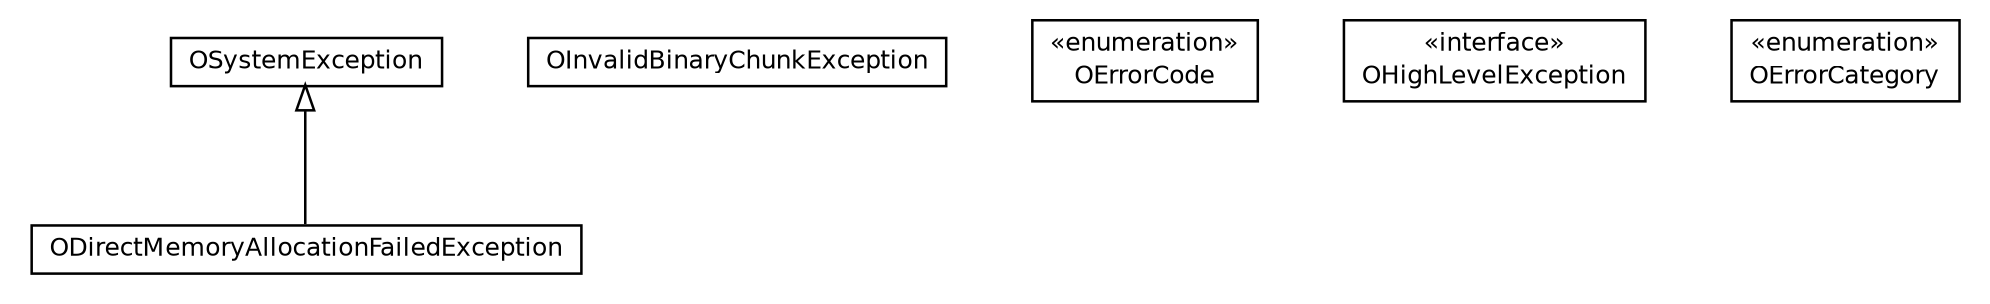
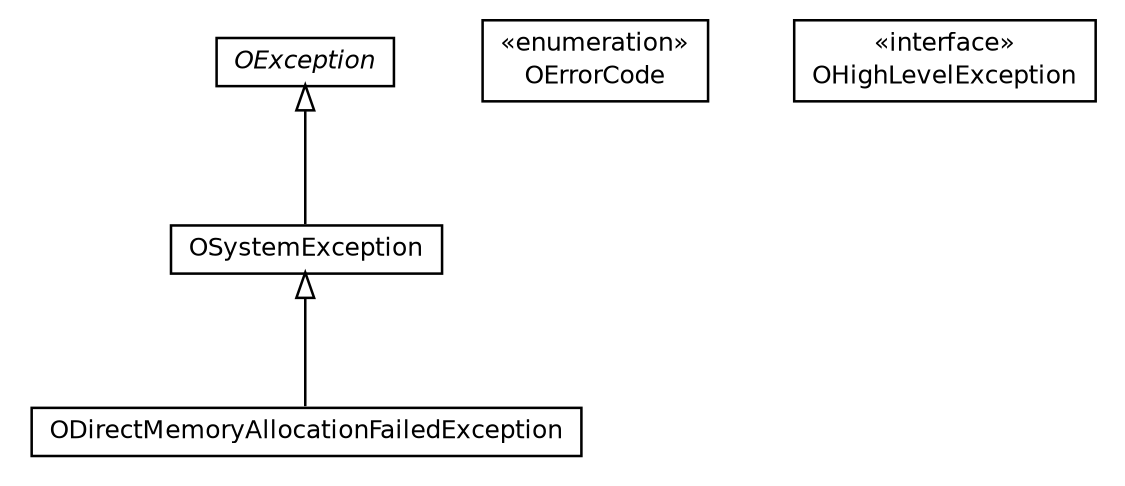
  digraph {
    nodesep=0.25
    ranksep=0.5
    node [fontcolor=black fontname=Helvetica fontsize=10.0 shape=plaintext]
    edge [arrowtail=empty dir=back fontname=Helvetica fontsize=10 headport=p labelfontname=Helvetica labelfontsize=10 tailport=p]
    n1 [label=<<table title="com.orientechnologies.common.exception.ODirectMemoryAllocationFailedException" border="0" cellborder="1" cellspacing="0" cellpadding="2" port="p" href="./ODirectMemoryAllocationFailedException.html"> 		<tr><td><table border="0" cellspacing="0" cellpadding="1"> <tr><td align="center" balign="center"> ODirectMemoryAllocationFailedException </td></tr> 		</table></td></tr> 		</table>>]
-   n2 [label=<<table title="com.orientechnologies.common.exception.OInvalidBinaryChunkException" border="0" cellborder="1" cellspacing="0" cellpadding="2" port="p" href="./OInvalidBinaryChunkException.html"> 		<tr><td><table border="0" cellspacing="0" cellpadding="1"> <tr><td align="center" balign="center"> OInvalidBinaryChunkException </td></tr> 		</table></td></tr> 		</table>>]
+   n3 [label=<<table title="com.orientechnologies.common.exception.OException" border="0" cellborder="1" cellspacing="0" cellpadding="2" port="p" href="./OException.html"> 		<tr><td><table border="0" cellspacing="0" cellpadding="1"> <tr><td align="center" balign="center"><font face="Helvetica-Oblique"> OException </font></td></tr> 		</table></td></tr> 		</table>>]
    n4 [label=<<table title="com.orientechnologies.common.exception.OSystemException" border="0" cellborder="1" cellspacing="0" cellpadding="2" port="p" href="./OSystemException.html"> 		<tr><td><table border="0" cellspacing="0" cellpadding="1"> <tr><td align="center" balign="center"> OSystemException </td></tr> 		</table></td></tr> 		</table>>]
    n5 [label=<<table title="com.orientechnologies.common.exception.OErrorCode" border="0" cellborder="1" cellspacing="0" cellpadding="2" port="p" href="./OErrorCode.html"> 		<tr><td><table border="0" cellspacing="0" cellpadding="1"> <tr><td align="center" balign="center"> &#171;enumeration&#187; </td></tr> <tr><td align="center" balign="center"> OErrorCode </td></tr> 		</table></td></tr> 		</table>>]
    n6 [label=<<table title="com.orientechnologies.common.exception.OHighLevelException" border="0" cellborder="1" cellspacing="0" cellpadding="2" port="p" href="./OHighLevelException.html"> 		<tr><td><table border="0" cellspacing="0" cellpadding="1"> <tr><td align="center" balign="center"> &#171;interface&#187; </td></tr> <tr><td align="center" balign="center"> OHighLevelException </td></tr> 		</table></td></tr> 		</table>>]
-   n7 [label=<<table title="com.orientechnologies.common.exception.OErrorCategory" border="0" cellborder="1" cellspacing="0" cellpadding="2" port="p" href="./OErrorCategory.html"> 		<tr><td><table border="0" cellspacing="0" cellpadding="1"> <tr><td align="center" balign="center"> &#171;enumeration&#187; </td></tr> <tr><td align="center" balign="center"> OErrorCategory </td></tr> 		</table></td></tr> 		</table>>]
+   n3 -> n4
    n4 -> n1
  }
